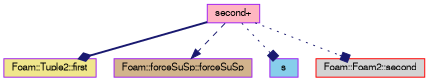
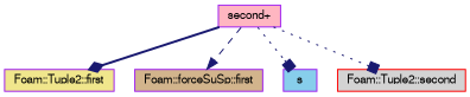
  digraph {
    rankdir=TB
    node [color=purple fontname=FreeSans fontsize=10 shape=record style=filled]
    edge [arrowhead=box color=midnightblue fontname=FreeSans fontsize=10 labelfontname=FreeSans labelfontsize=10 style=dotted]
    n1 [fillcolor=lightpink fontcolor=black height=0.2 label="second+" width=0.4]
    n2 [fillcolor=khaki height=0.2 label="Foam::Tuple2::first" width=0.4]
-   n3 [fillcolor=tan height=0.2 label="Foam::forceSuSp::forceSuSp" width=0.4]
+   n3 [fillcolor=tan height=0.2 label="Foam::forceSuSp::first" width=0.4]
    n4 [fillcolor=skyblue height=0.2 label=s width=0.4]
-   n5 [color=red fillcolor=lightgrey height=0.2 label="Foam::Foam2::second" width=0.4]
+   n5 [color=red fillcolor=lightgrey height=0.2 label="Foam::Tuple2::second" width=0.4]
    n1 -> n2 [arrowhead=diamond style=bold]
    n1 -> n3 [arrowhead=normal style=dashed]
    n1 -> n4
    n1 -> n5
  }
